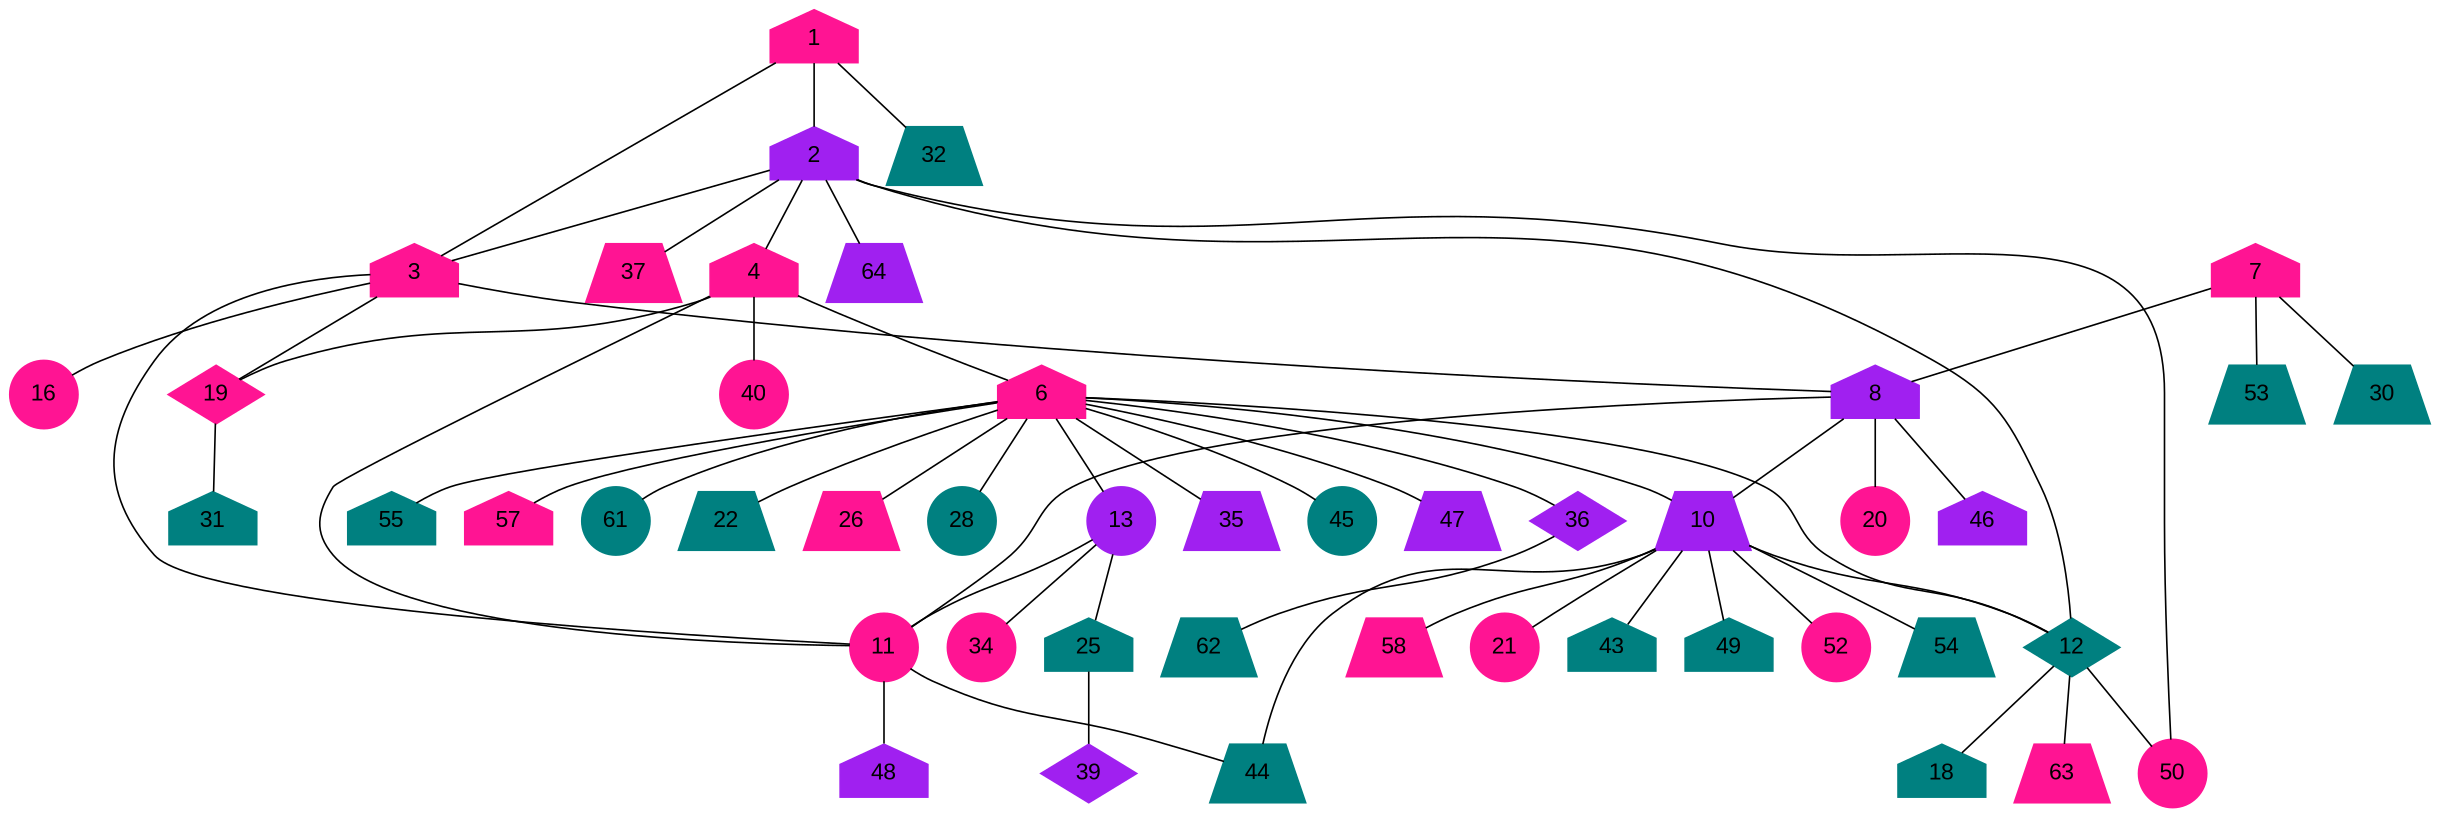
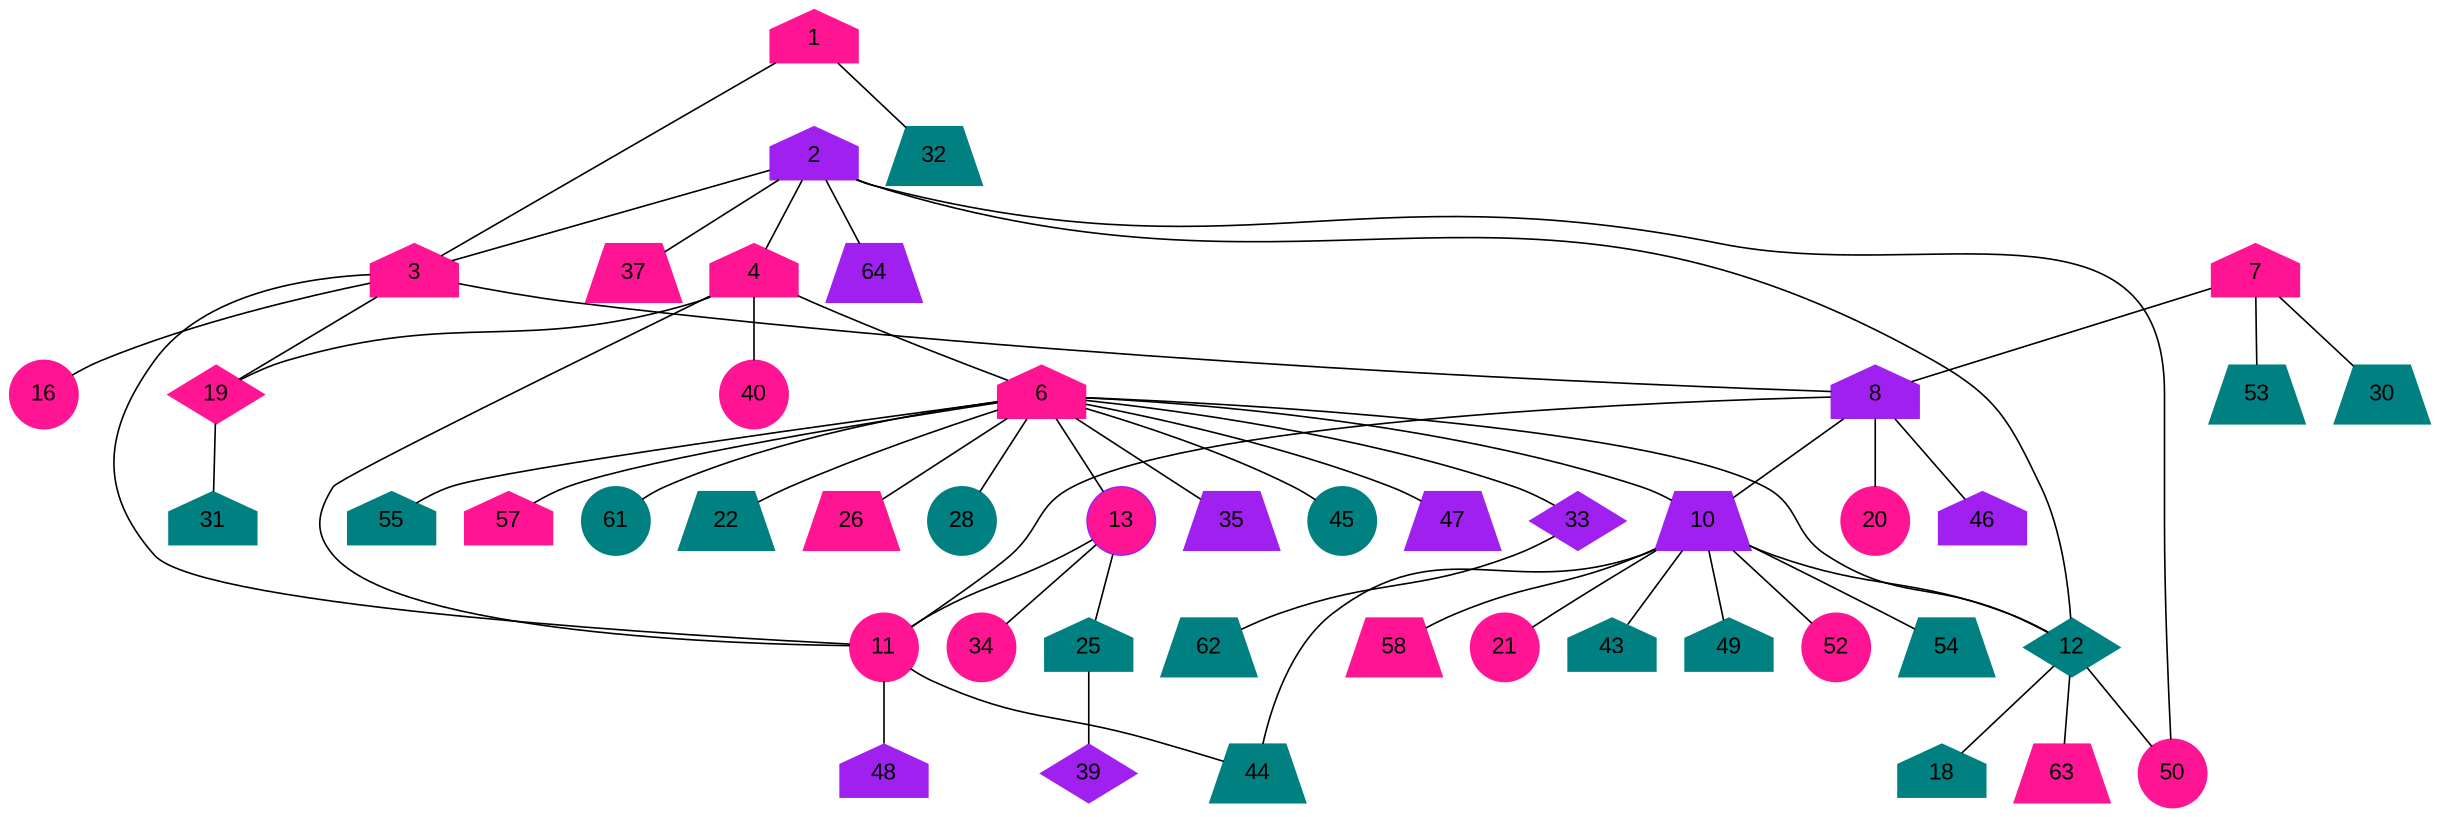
  graph {
    fontname="Liberation Sans"
    node [color=deeppink fontname="Liberation Sans" shape=house style=filled]
    edge [fontname="Liberation Sans"]
    1 [super="+24"]
    2 [color=purple super="+36"]
    3 [super="+27"]
    32 [color=teal shape=trapezium super="+60"]
    4 [super="+29"]
    12 [color=teal shape=diamond super="+23"]
    37 [shape=trapezium]
    50 [shape=circle]
    64 [color=purple shape=trapezium]
    8 [color=purple super="+9"]
    n11 [label=11 shape=circle super="+38"]
    16 [shape=circle]
    19 [shape=diamond super="+59"]
    6 [super="+11"]
    40 [shape=circle]
    18 [color=teal]
    63 [shape=trapezium]
    10 [color=purple shape=trapezium super="+17"]
    20 [shape=circle]
    46 [color=purple]
    44 [color=teal shape=trapezium super="+65"]
    48 [color=purple]
    31 [color=teal super="+56"]
-   13 [color=purple shape=circle super="+14"]
+   13 [color=purple shape=circle super="+14" fillcolor=deeppink]
    22 [color=teal shape=trapezium]
    26 [shape=trapezium]
    28 [color=teal shape=circle]
-   33 [color=purple shape=diamond label=36]
+   33 [color=purple shape=diamond]
    35 [color=purple shape=trapezium]
    45 [color=teal shape=circle]
    47 [color=purple shape=trapezium]
    55 [color=teal]
    57
    61 [color=teal shape=circle]
    7
    30 [color=teal shape=trapezium super="+41"]
    53 [color=teal shape=trapezium]
    21 [shape=circle]
    43 [color=teal]
    49 [color=teal]
    52 [shape=circle]
    54 [color=teal shape=trapezium]
    58 [shape=trapezium]
    25 [color=teal]
    34 [shape=circle]
    62 [color=teal shape=trapezium]
    39 [color=purple shape=diamond]
-   1 -- 2
    1 -- 3
    1 -- 32
    2 -- 3
    2 -- 4
    2 -- 12 [weight=2]
    2 -- 37
    2 -- 50
    2 -- 64
    3 -- 8
    3 -- n11
    3 -- 16
    3 -- 19
    4 -- n11
    4 -- 19
    4 -- 6
    4 -- 40
    12 -- 50
    12 -- 18
    12 -- 63
    8 -- n11
    8 -- 10
    8 -- 20
    8 -- 46
    n11 -- 44
    n11 -- 48
    19 -- 31
    6 -- 12
    6 -- 10
    6 -- 13
    6 -- 22
    6 -- 26
    6 -- 28
    6 -- 33
    6 -- 35
    6 -- 45
    6 -- 47
    6 -- 55
    6 -- 57
    6 -- 61
    10 -- 12
    10 -- 44
    10 -- 21
    10 -- 43
    10 -- 49
    10 -- 52
    10 -- 54
    10 -- 58
    13 -- n11 [weight=2]
    13 -- 25
    13 -- 34
    33 -- 62
    7 -- 8 [weight=2]
    7 -- 30
    7 -- 53
    25 -- 39
  }
